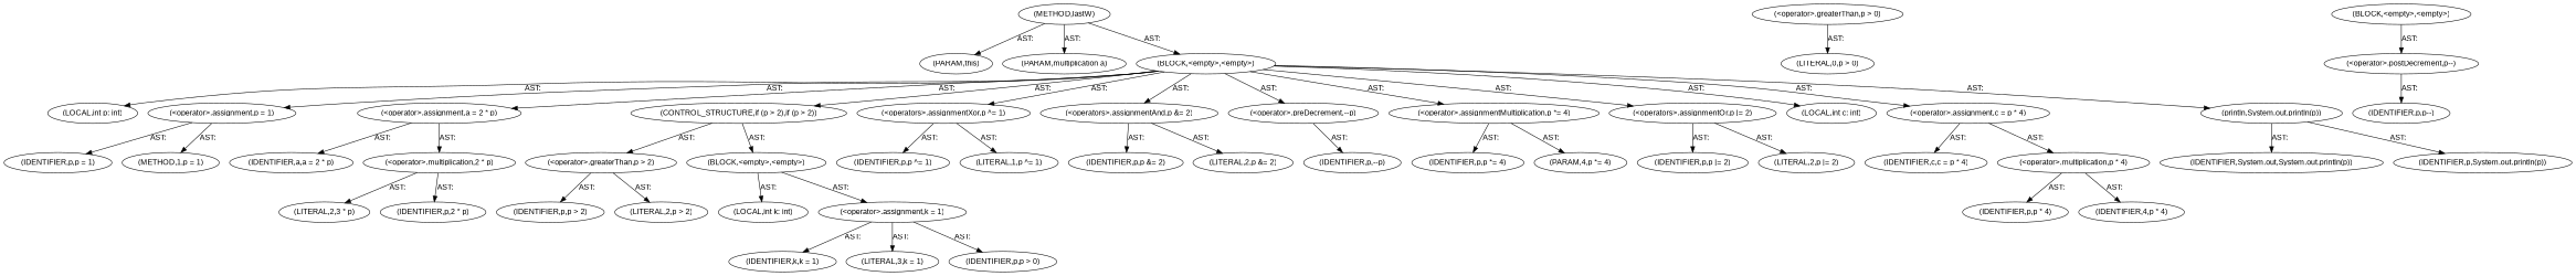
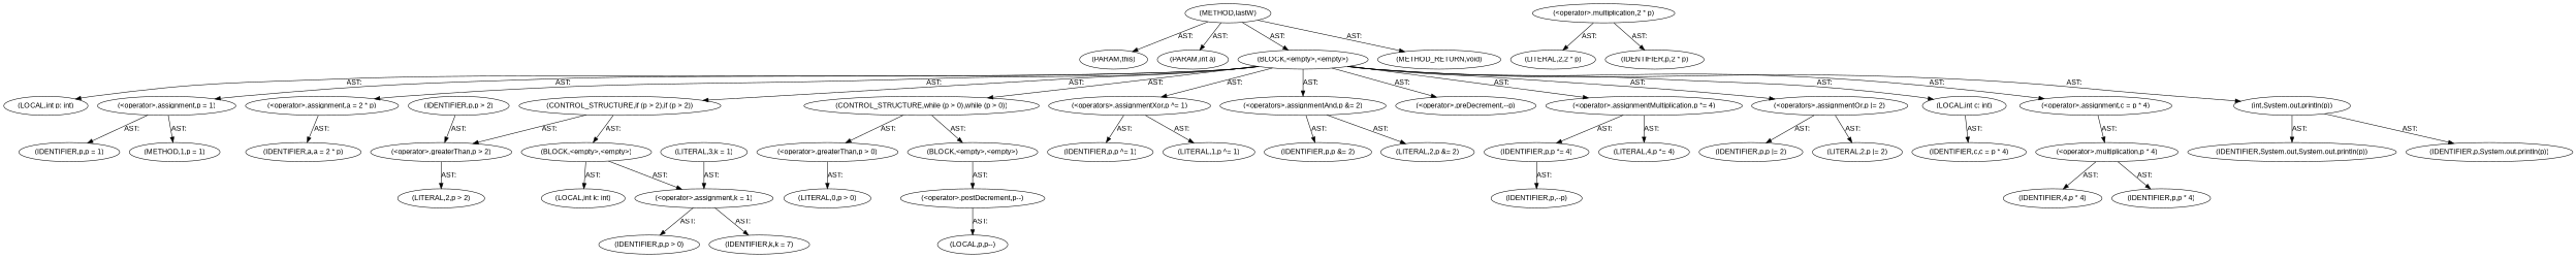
  digraph {
    fontname="Liberation Sans"
    node [fontname="Liberation Sans"]
    edge [fontname="Liberation Sans"]
    n1 [label="(METHOD,lastW)"]
    n2 [label="(PARAM,this)"]
-   n3 [label="(PARAM,multiplication a)"]
+   n3 [label="(PARAM,int a)"]
    n4 [label="(BLOCK,<empty>,<empty>)"]
+   n5 [label="(METHOD_RETURN,void)"]
    n6 [label="(LOCAL,int p: int)"]
    n7 [label="(<operator>.assignment,p = 1)"]
    n8 [label="(<operator>.assignment,a = 2 * p)"]
    n9 [label="(CONTROL_STRUCTURE,if (p > 2),if (p > 2))"]
+   n10 [label="(CONTROL_STRUCTURE,while (p > 0),while (p > 0))"]
    n11 [label="(<operators>.assignmentXor,p ^= 1)"]
    n12 [label="(<operators>.assignmentAnd,p &= 2)"]
    n13 [label="(<operator>.preDecrement,--p)"]
    n14 [label="(<operator>.assignmentMultiplication,p *= 4)"]
    n15 [label="(<operators>.assignmentOr,p |= 2)"]
    n16 [label="(LOCAL,int c: int)"]
    n17 [label="(<operator>.assignment,c = p * 4)"]
-   n18 [label="(println,System.out.println(p))"]
+   n18 [label="(int,System.out.println(p))"]
    n19 [label="(IDENTIFIER,p,p = 1)"]
    n20 [label="(METHOD,1,p = 1)"]
    n21 [label="(IDENTIFIER,a,a = 2 * p)"]
    n22 [label="(<operator>.multiplication,2 * p)"]
    n23 [label="(<operator>.greaterThan,p > 2)"]
    n24 [label="(BLOCK,<empty>,<empty>)"]
    n25 [label="(<operator>.greaterThan,p > 0)"]
    n26 [label="(BLOCK,<empty>,<empty>)"]
    n27 [label="(IDENTIFIER,p,p ^= 1)"]
    n28 [label="(LITERAL,1,p ^= 1)"]
    n29 [label="(IDENTIFIER,p,p &= 2)"]
    n30 [label="(LITERAL,2,p &= 2)"]
    n31 [label="(IDENTIFIER,p,--p)"]
    n32 [label="(IDENTIFIER,p,p *= 4)"]
-   n33 [label="(PARAM,4,p *= 4)"]
+   n33 [label="(LITERAL,4,p *= 4)"]
    n34 [label="(IDENTIFIER,p,p |= 2)"]
    n35 [label="(LITERAL,2,p |= 2)"]
    n36 [label="(IDENTIFIER,c,c = p * 4)"]
    n37 [label="(<operator>.multiplication,p * 4)"]
    n38 [label="(IDENTIFIER,System.out,System.out.println(p))"]
    n39 [label="(IDENTIFIER,p,System.out.println(p))"]
-   n40 [label="(LITERAL,2,3 * p)"]
+   n40 [label="(LITERAL,2,2 * p)"]
    n41 [label="(IDENTIFIER,p,2 * p)"]
    n42 [label="(IDENTIFIER,p,p > 2)"]
    n43 [label="(LITERAL,2,p > 2)"]
    n44 [label="(LOCAL,int k: int)"]
    n45 [label="(<operator>.assignment,k = 1)"]
-   n46 [label="(IDENTIFIER,k,k = 1)"]
+   n46 [label="(IDENTIFIER,k,k = 7)"]
    n47 [label="(LITERAL,3,k = 1)"]
    n48 [label="(IDENTIFIER,p,p > 0)"]
    n49 [label="(LITERAL,0,p > 0)"]
    n50 [label="(<operator>.postDecrement,p--)"]
-   n51 [label="(IDENTIFIER,p,p--)"]
+   n51 [label="(LOCAL,p,p--)"]
    n52 [label="(IDENTIFIER,p,p * 4)"]
    n53 [label="(IDENTIFIER,4,p * 4)"]
    n1 -> n2 [label="AST: "]
    n1 -> n3 [label="AST: "]
    n1 -> n4 [label="AST: "]
+   n1 -> n5 [label="AST: "]
    n4 -> n6 [label="AST: "]
    n4 -> n7 [label="AST: "]
    n4 -> n8 [label="AST: "]
    n4 -> n9 [label="AST: "]
+   n4 -> n10 [label="AST: "]
    n4 -> n11 [label="AST: "]
    n4 -> n12 [label="AST: "]
    n4 -> n13 [label="AST: "]
    n4 -> n14 [label="AST: "]
    n4 -> n15 [label="AST: "]
    n4 -> n16 [label="AST: "]
    n4 -> n17 [label="AST: "]
    n4 -> n18 [label="AST: "]
    n7 -> n19 [label="AST: "]
    n7 -> n20 [label="AST: "]
    n8 -> n21 [label="AST: "]
-   n8 -> n22 [label="AST: "]
    n9 -> n23 [label="AST: "]
    n9 -> n24 [label="AST: "]
+   n10 -> n25 [label="AST: "]
+   n10 -> n26 [label="AST: "]
    n11 -> n27 [label="AST: "]
    n11 -> n28 [label="AST: "]
    n12 -> n29 [label="AST: "]
    n12 -> n30 [label="AST: "]
-   n13 -> n31 [label="AST: "]
+   n32 -> n31 [label="AST: "]
    n14 -> n32 [label="AST: "]
    n14 -> n33 [label="AST: "]
    n15 -> n34 [label="AST: "]
    n15 -> n35 [label="AST: "]
-   n17 -> n36 [label="AST: "]
+   n16 -> n36 [label="AST: "]
    n17 -> n37 [label="AST: "]
    n18 -> n38 [label="AST: "]
    n18 -> n39 [label="AST: "]
    n22 -> n40 [label="AST: "]
    n22 -> n41 [label="AST: "]
-   n23 -> n42 [label="AST: "]
+   n42 -> n23 [label="AST: "]
    n23 -> n43 [label="AST: "]
    n24 -> n44 [label="AST: "]
    n24 -> n45 [label="AST: "]
    n25 -> n49 [label="AST: "]
    n26 -> n50 [label="AST: "]
    n37 -> n52 [label="AST: "]
    n37 -> n53 [label="AST: "]
    n45 -> n46 [label="AST: "]
-   n45 -> n47 [label="AST: "]
+   n47 -> n45 [label="AST: "]
    n45 -> n48 [label="AST: "]
    n50 -> n51 [label="AST: "]
  }
